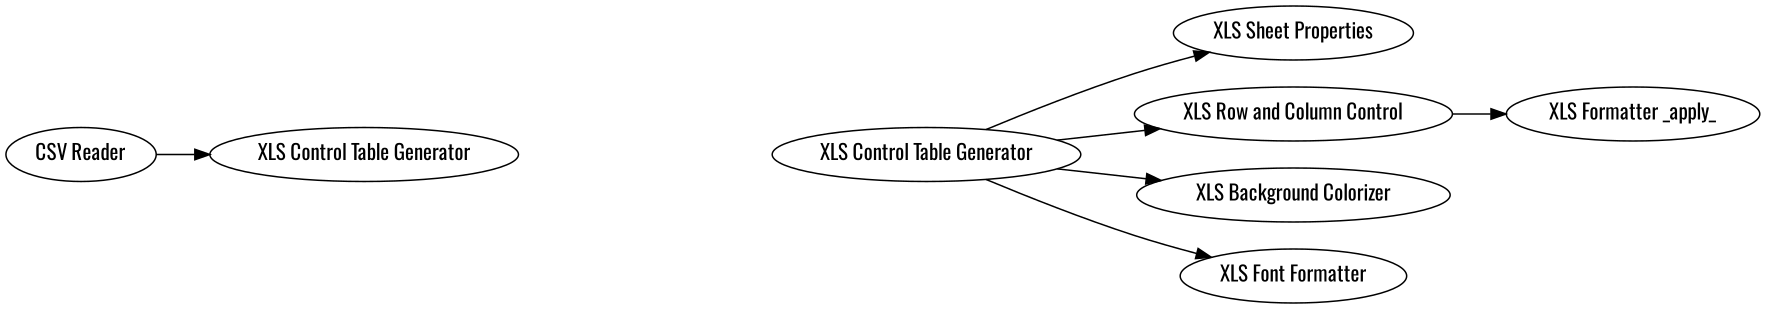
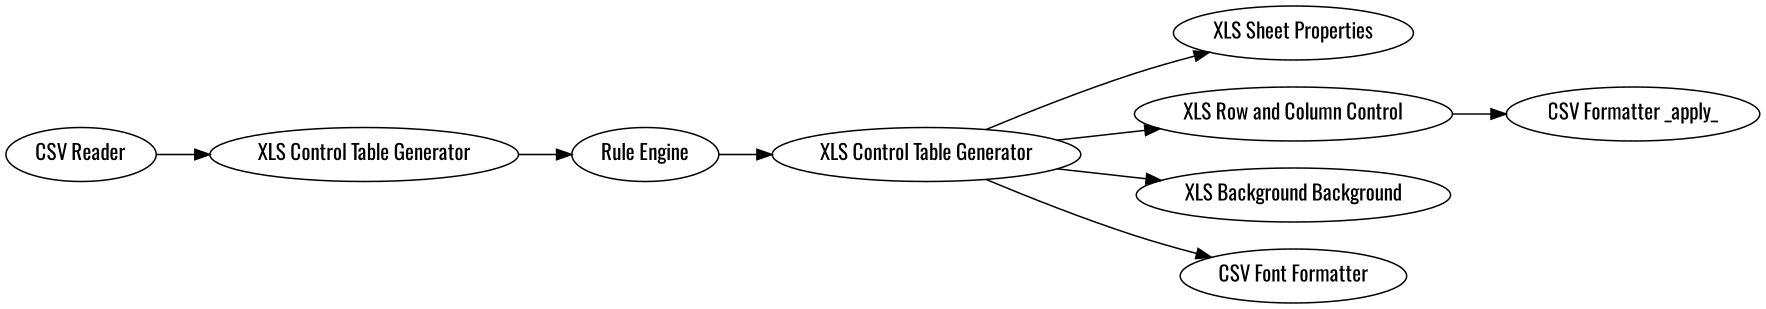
  digraph {
    fontname=Oswald
    rankdir=LR
    node [fontname=Oswald]
    edge [fontname=Oswald]
    n1 [label="XLS Control Table Generator"]
    n2 [label="XLS Sheet Properties"]
    n3 [label="XLS Row and Column Control"]
-   n4 [label="XLS Background Colorizer"]
-   n5 [label="XLS Font Formatter"]
-   n6 [label="XLS Formatter _apply_"]
+   n4 [label="XLS Background Background"]
+   n5 [label="CSV Font Formatter"]
+   n6 [label="CSV Formatter _apply_"]
+   n7 [label="Rule Engine"]
    n8 [label="XLS Control Table Generator"]
    n9 [label="CSV Reader"]
    n1 -> n2
    n1 -> n3
    n1 -> n4
    n1 -> n5
    n3 -> n6
+   n7 -> n1
+   n8 -> n7
    n9 -> n8
  }
